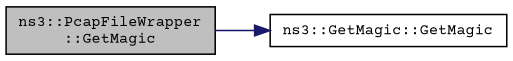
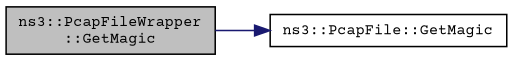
  digraph {
    rankdir=LR
    fontname="Courier Prime"
    node [color=black fontname="Courier Prime" fontsize=10 shape=record style=filled]
    n1 [fillcolor=grey75 fontcolor=black height=0.2 label="ns3::PcapFileWrapper\l::GetMagic" width=0.4]
-   n2 [fillcolor=white height=0.2 label="ns3::GetMagic::GetMagic" width=0.4]
+   n2 [fillcolor=white height=0.2 label="ns3::PcapFile::GetMagic" width=0.4]
    n1 -> n2 [color=midnightblue fontname="Courier Prime" fontsize=10 labelfontname=Helvetica labelfontsize=10 style=solid]
  }
